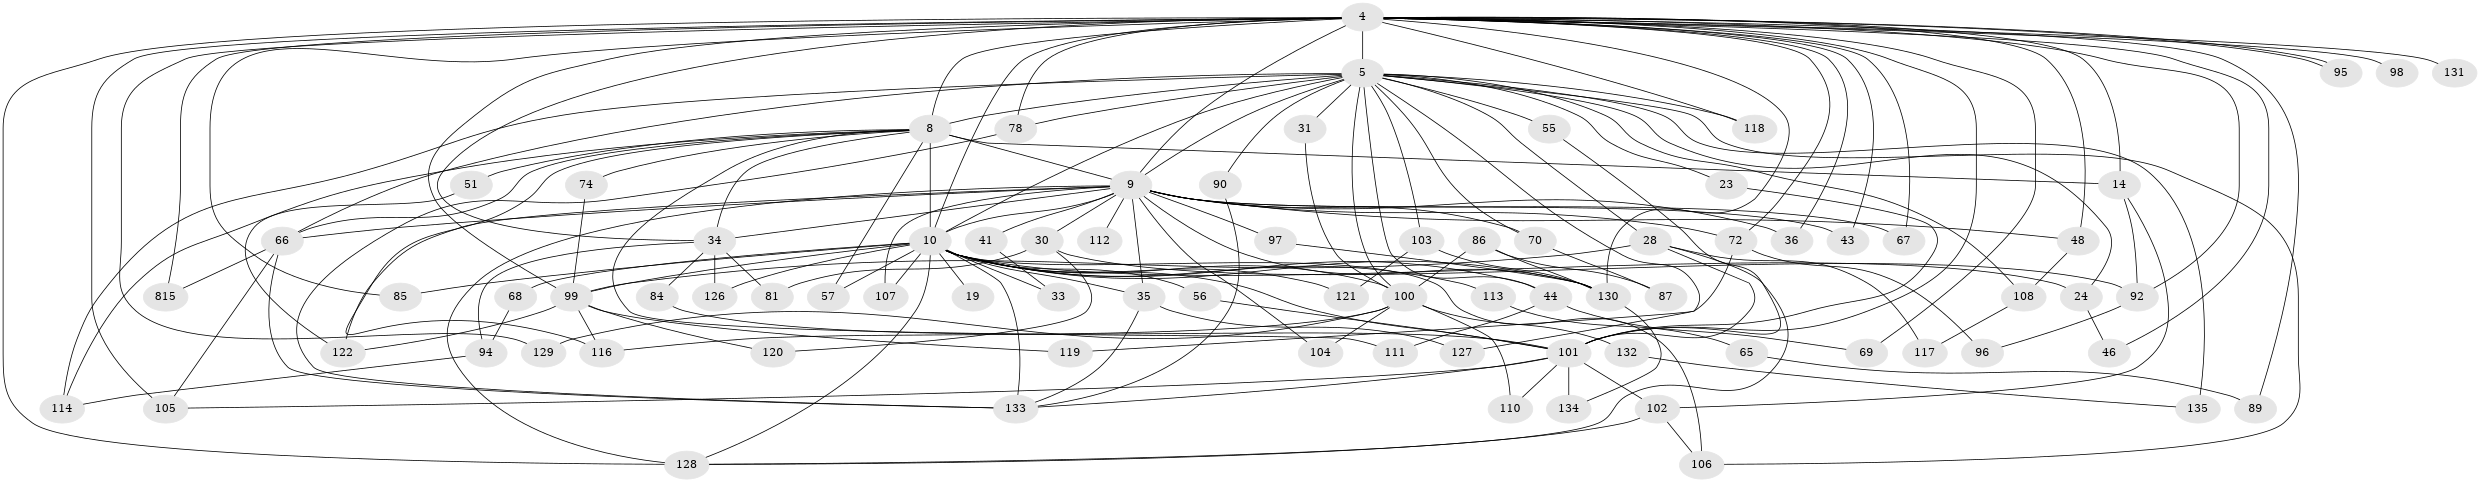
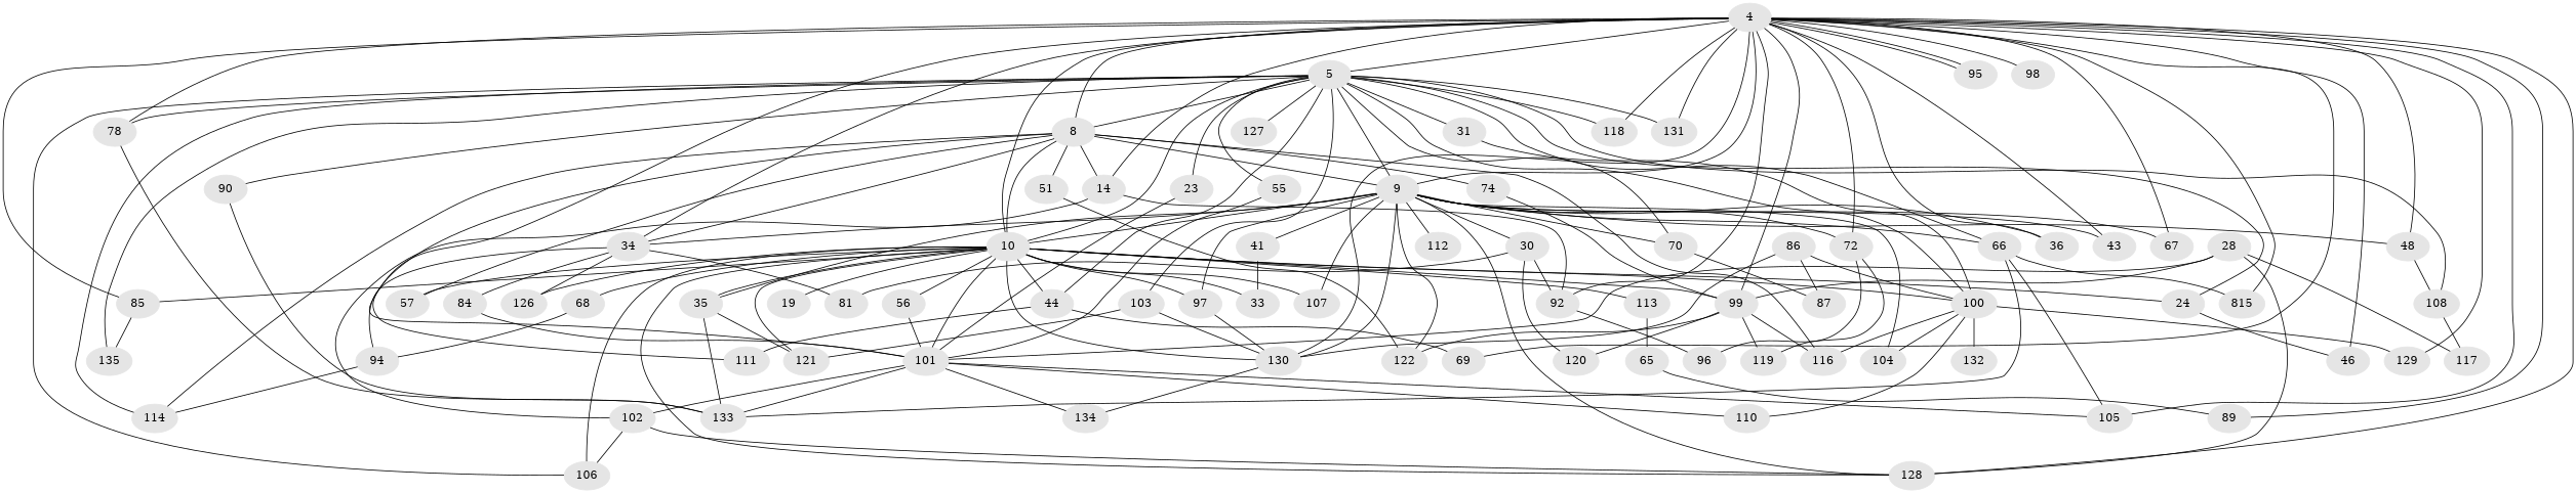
  graph {
    node [color=gray90 style=filled]
    4 [super="+1"]
    5 [super="+3"]
    8 [super="+6"]
    9 [super="+2"]
    10 [super="+7"]
    14
    34 [super="+21+32"]
    36
    43
    46
    48
    67
    69
    72
    78 [super="+71"]
    85
    89
    92 [super="+45"]
    95
    98
    99 [super="+58+91"]
    101 [super="+16+82+47"]
    105 [super="+50+26"]
    n24 [label=815]
    118 [super="+13"]
    128 [super="+18+79"]
    129
    130 [super="+59+60+123"]
    131 [super="+40"]
    100 [super="+52+54+77"]
    23
    24 [super="+11"]
    31
    44 [super="+25"]
    55
    66 [super="+29+63"]
    70 [super="+38"]
    90
    103
    106 [super="+49"]
    108 [super="+93"]
    114 [super="+76"]
    127
    135 [super="+80+33"]
    51
    57
    74
    111
    116 [super="+62+64"]
    30
    35 [super="+12"]
    41
    97 [super="+88"]
    104
    107
    112 [super="+53"]
    122 [super="+39"]
    19
    56
    68
    n61 [label=33]
    113
    121
    126
    133 [super="+20+83+124"]
    102
    81
    84
    94
    96
    119
    120
    110
    132 [super="+125"]
    134
    87
    117
    65
    28
    86
    4 -- 5 [weight=4]
    4 -- 8 [weight=4]
    4 -- 9 [weight=4]
    4 -- 10 [weight=4]
    4 -- 14
    4 -- 34
    4 -- 36
    4 -- 43
    4 -- 46
    4 -- 48
    4 -- 67
    4 -- 69
    4 -- 72
    4 -- 78
    4 -- 85
    4 -- 89
    4 -- 92 [weight=3]
    4 -- 95
    4 -- 95
    4 -- 98
    4 -- 99 [weight=2]
    4 -- 101 [weight=3]
    4 -- 105 [weight=2]
    4 -- n24
    4 -- 118
    4 -- 128 [weight=2]
    4 -- 129
    4 -- 130 [weight=3]
    4 -- 131 [weight=2]
    5 -- 8 [weight=4]
    5 -- 9 [weight=4]
    5 -- 10 [weight=4]
    5 -- 78
    5 -- 118 [weight=2]
-   5 -- 28
+   5 -- 131
    5 -- 100 [weight=2]
    5 -- 23
    5 -- 24 [weight=2]
    5 -- 31 [weight=2]
    5 -- 44 [weight=2]
    5 -- 55
    5 -- 66
    5 -- 70
    5 -- 90
    5 -- 103
    5 -- 106
    5 -- 108 [weight=2]
    5 -- 114
    5 -- 127
    5 -- 135 [weight=4]
    8 -- 9 [weight=4]
    8 -- 10 [weight=4]
    8 -- 14
    8 -- 34
-   8 -- 66 [weight=2]
    8 -- 114
    8 -- 51
    8 -- 57
    8 -- 74
    8 -- 111
    8 -- 116
    9 -- 10 [weight=4]
    9 -- 34 [weight=2]
    9 -- 36
    9 -- 43
    9 -- 48
    9 -- 67
    9 -- 72
    9 -- 128
    9 -- 130
    9 -- 66
    9 -- 70 [weight=2]
    9 -- 30
    9 -- 35
    9 -- 41 [weight=2]
    9 -- 97 [weight=2]
    9 -- 104
    9 -- 107
    9 -- 112 [weight=3]
    9 -- 122 [weight=3]
    10 -- 85
    10 -- 99
    10 -- 101
    10 -- 128
    10 -- 130 [weight=2]
    10 -- 100 [weight=3]
    10 -- 24
    10 -- 44
    10 -- 106
    10 -- 57
    10 -- 35
    10 -- 107
    10 -- 19 [weight=2]
    10 -- 56 [weight=2]
    10 -- 68 [weight=2]
    10 -- n61
    10 -- 113 [weight=2]
    10 -- 121
    10 -- 126
-   10 -- 133 [weight=5]
+   10 -- 97 [weight=5]
    14 -- 92
    14 -- 102
    34 -- 126
    34 -- 81
    34 -- 84
    34 -- 94
    48 -- 108
    72 -- 96
    72 -- 119
    78 -- 133
    92 -- 96
    99 -- 116
    99 -- 122
    99 -- 119
    99 -- 120
    101 -- 105
    101 -- 133
    101 -- 102
    101 -- 110
    101 -- 134
    130 -- 134
    100 -- 129
    100 -- 116
    100 -- 104
    100 -- 110
    100 -- 132
    23 -- 101
    24 -- 46
    31 -- 100
    44 -- 69
    44 -- 111
    55 -- 101
    66 -- 105
    66 -- n24
    66 -- 133
    70 -- 87
    90 -- 133
    103 -- 130
    103 -- 121
    108 -- 117
    51 -- 122
    74 -- 99
    30 -- 92
    30 -- 81
    30 -- 120
-   35 -- 127
+   35 -- 121
    35 -- 133
    41 -- n61
    97 -- 130
    56 -- 101
    68 -- 94
    113 -- 65
    102 -- 128
    102 -- 106
    84 -- 101
    94 -- 114
-   132 -- 135 [weight=2]
+   85 -- 135 [weight=2]
    65 -- 89
    28 -- 99
    28 -- 101
    28 -- 128
    28 -- 117
    86 -- 130
    86 -- 100
    86 -- 87
  }
